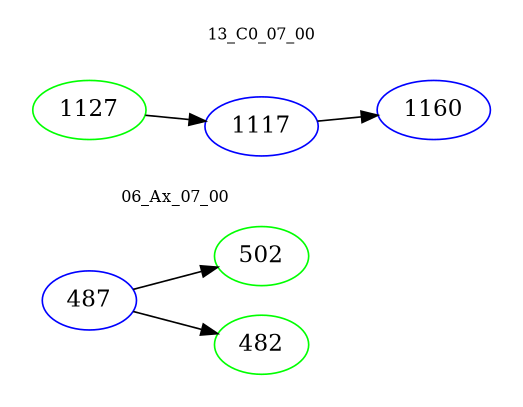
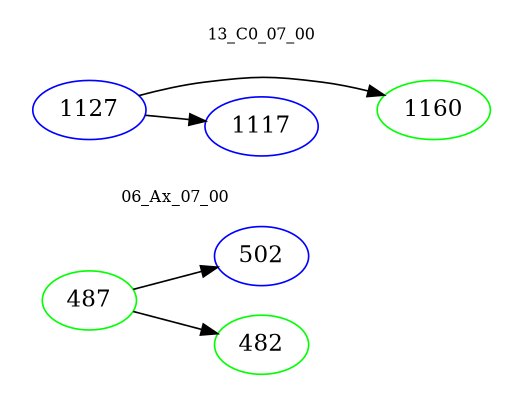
  digraph {
    rankdir=LR
    node [color=blue]
    edge [color=black]
-   n1 [label=487]
+   n1 [color=green label=487]
    n2 [color=green label=482]
-   n3 [color=green label=502]
-   n4 [color=green label=1127]
+   n3 [label=502]
+   n4 [label=1127]
    n5 [label=1117]
-   n6 [label=1160]
+   n6 [color=green label=1160]
    subgraph cluster_1 {
      color=white
      fontsize=10
      label="06_Ax_07_00"
      n1
      n2
      n3
    }
    subgraph cluster_2 {
      color=white
      fontsize=10
      label="13_C0_07_00"
      n4
      n5
      n6
    }
    n1 -> n2
    n1 -> n3
    n4 -> n5
-   n5 -> n6
+   n4 -> n6
  }
